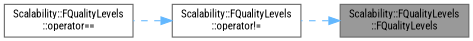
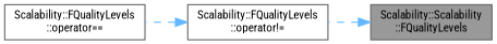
  digraph {
    fontname="Roboto Condensed"
    rankdir=RL
    node [color=grey40 fillcolor=white fontname="Roboto Condensed" fontsize=10 shape=box style=filled]
    edge [color=steelblue1 dir=back fontname="Roboto Condensed" fontsize=10 labelfontname=Helvetica labelfontsize=10 style=dashed]
-   n1 [color=gray40 fillcolor=grey60 fontcolor=black height=0.2 label="Scalability::FQualityLevels\l::FQualityLevels" width=0.4]
+   n1 [color=gray40 fillcolor=grey60 fontcolor=black height=0.2 label="Scalability::Scalability\l::FQualityLevels" width=0.4]
    n2 [height=0.2 label="Scalability::FQualityLevels\l::operator!=" width=0.4]
    n3 [height=0.2 label="Scalability::FQualityLevels\l::operator==" width=0.4]
    n1 -> n2
    n2 -> n3
  }
